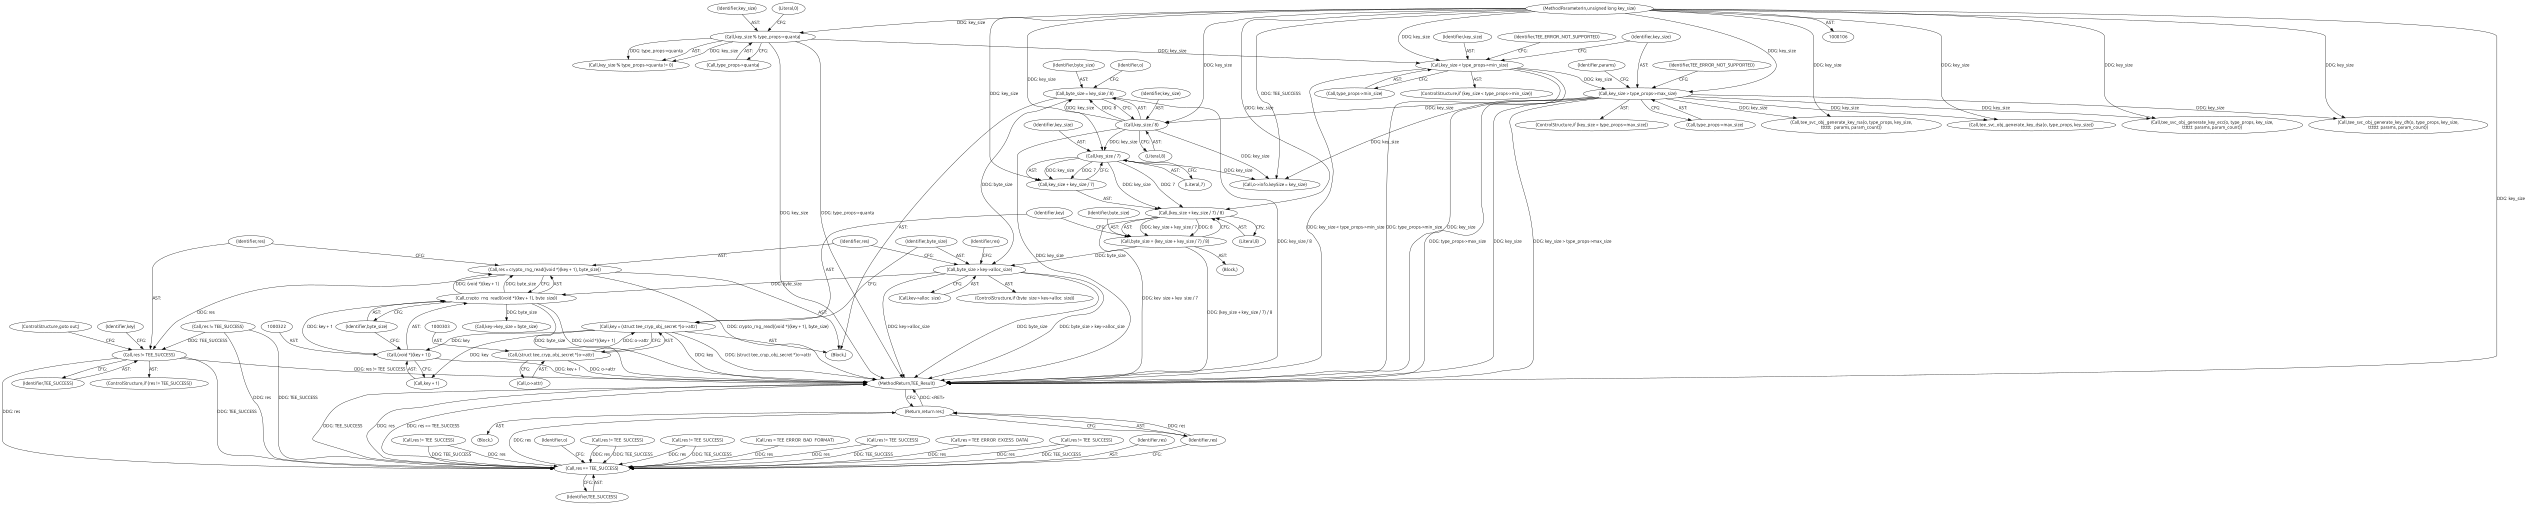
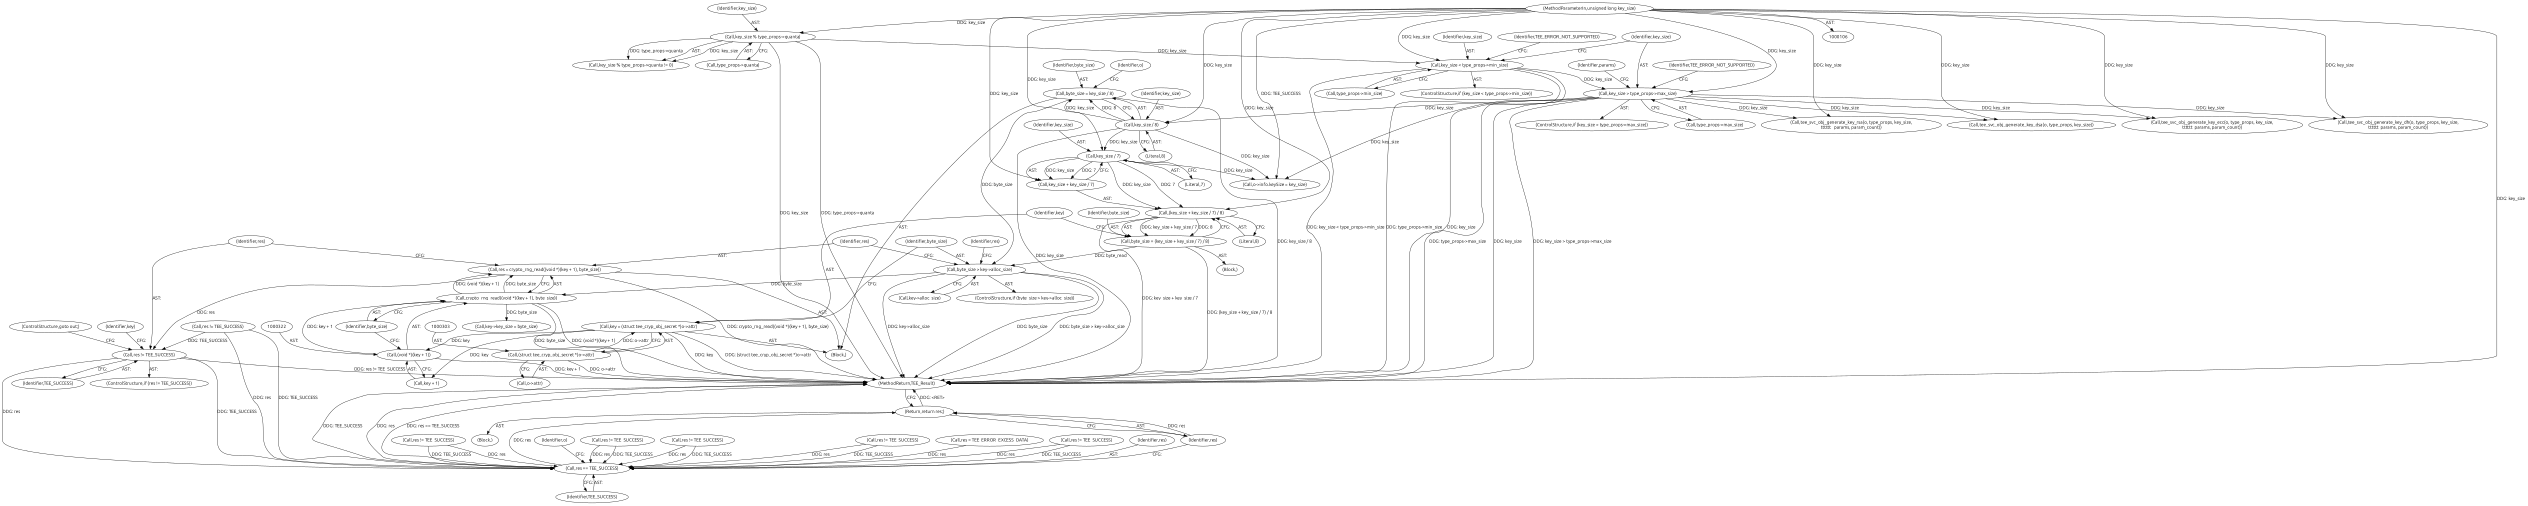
  digraph {
    fontname=Ubuntu
    node [fontname=Ubuntu]
    edge [fontname=Ubuntu]
    n1 [label="(Call,res = crypto_rng_read((void *)(key + 1), byte_size))"]
    n2 [label="(Call,crypto_rng_read((void *)(key + 1), byte_size))"]
    n3 [label="(Call,res != TEE_SUCCESS)"]
    n4 [label="(Block,)"]
    n5 [label="(MethodReturn,TEE_Result)"]
    n6 [label="(Call,key->key_size = byte_size)"]
    n7 [label="(Identifier,byte_size)"]
    n8 [label="(Call,res == TEE_SUCCESS)"]
    n9 [label="(Identifier,TEE_SUCCESS)"]
    n10 [label="(ControlStructure,if (res != TEE_SUCCESS))"]
    n11 [label="(Return,return res;)"]
    n12 [label="(Call,(void *)(key + 1))"]
    n13 [label="(Call,key + 1)"]
    n14 [label="(Call,key = (struct tee_cryp_obj_secret *)o->attr)"]
    n15 [label="(Call,(struct tee_cryp_obj_secret *)o->attr)"]
    n16 [label="(Call,o->attr)"]
    n17 [label="(Call,byte_size > key->alloc_size)"]
    n18 [label="(ControlStructure,if (byte_size > key->alloc_size))"]
    n19 [label="(Call,key->alloc_size)"]
    n20 [label="(Call,byte_size = (key_size + key_size / 7) / 8)"]
    n21 [label="(Call,(key_size + key_size / 7) / 8)"]
    n22 [label="(Block,)"]
    n23 [label="(Literal,8)"]
    n24 [label="(Call,key_size / 7)"]
    n25 [label="(Call,key_size + key_size / 7)"]
    n26 [label="(Literal,7)"]
    n27 [label="(Call,o->info.keySize = key_size)"]
    n28 [label="(Call,key_size / 8)"]
    n29 [label="(Call,byte_size = key_size / 8)"]
    n30 [label="(Literal,8)"]
    n31 [label="(Call,key_size > type_props->max_size)"]
    n32 [label="(ControlStructure,if (key_size > type_props->max_size))"]
    n33 [label="(Call,tee_svc_obj_generate_key_ecc(o, type_props, key_size,\n\t\t\t\t\t\t  params, param_count))"]
    n34 [label="(Call,type_props->max_size)"]
    n35 [label="(Call,tee_svc_obj_generate_key_dsa(o, type_props, key_size))"]
    n36 [label="(Call,tee_svc_obj_generate_key_dh(o, type_props, key_size,\n\t\t\t\t\t\t  params, param_count))"]
    n37 [label="(Call,tee_svc_obj_generate_key_rsa(o, type_props, key_size,\n\t\t\t\t\t\t   params, param_count))"]
    n38 [label="(Call,key_size < type_props->min_size)"]
    n39 [label="(ControlStructure,if (key_size < type_props->min_size))"]
    n40 [label="(Call,type_props->min_size)"]
    n41 [label="(Call,key_size % type_props->quanta)"]
    n42 [label="(Call,type_props->quanta)"]
    n43 [label="(Call,key_size % type_props->quanta != 0)"]
    n44 [label="(MethodParameterIn,unsigned long key_size)"]
    1000106
    n46 [label="(Identifier,TEE_SUCCESS)"]
    n47 [label="(Identifier,res)"]
    n48 [label="(Block,)"]
    n49 [label="(Identifier,key_size)"]
    n50 [label="(Identifier,byte_size)"]
    n51 [label="(Identifier,res)"]
    n52 [label="(Call,res != TEE_SUCCESS)"]
-   n53 [label="(Literal,0)"]
    n54 [label="(Call,res != TEE_SUCCESS)"]
    n55 [label="(Identifier,params)"]
    n56 [label="(Identifier,res)"]
    n57 [label="(Identifier,res)"]
    n58 [label="(Identifier,key)"]
    n59 [label="(Identifier,TEE_ERROR_NOT_SUPPORTED)"]
    n60 [label="(Identifier,o)"]
    n61 [label="(Call,res != TEE_SUCCESS)"]
    n62 [label="(Call,res != TEE_SUCCESS)"]
    n63 [label="(Identifier,key_size)"]
    n64 [label="(ControlStructure,goto out;)"]
    n65 [label="(Identifier,key_size)"]
    n66 [label="(Identifier,byte_size)"]
-   n67 [label="(Call,res = TEE_ERROR_BAD_FORMAT)"]
    n68 [label="(Identifier,TEE_ERROR_NOT_SUPPORTED)"]
    n69 [label="(Identifier,key_size)"]
    n70 [label="(Identifier,o)"]
    n71 [label="(Call,res != TEE_SUCCESS)"]
    n72 [label="(Call,res = TEE_ERROR_EXCESS_DATA)"]
    n73 [label="(Call,res != TEE_SUCCESS)"]
    n74 [label="(Identifier,res)"]
    n75 [label="(Identifier,byte_size)"]
    n76 [label="(Identifier,key)"]
    n77 [label="(Identifier,key_size)"]
    1000322
    1000303
    n1 -> n2 [label="CFG: "]
    n1 -> n3 [label="DDG: res"]
    n1 -> n4 [label="AST: "]
    n1 -> n5 [label="DDG: crypto_rng_read((void *)(key + 1), byte_size)"]
    n2 -> n1 [label="AST: "]
    n2 -> n1 [label="DDG: (void *)(key + 1)"]
    n2 -> n1 [label="DDG: byte_size"]
    n2 -> n5 [label="DDG: byte_size"]
    n2 -> n5 [label="DDG: (void *)(key + 1)"]
    n2 -> n6 [label="DDG: byte_size"]
    n2 -> n7 [label="CFG: "]
    n3 -> n5 [label="DDG: res != TEE_SUCCESS"]
    n3 -> n8 [label="DDG: res"]
    n3 -> n8 [label="DDG: TEE_SUCCESS"]
    n3 -> n9 [label="CFG: "]
    n3 -> n10 [label="AST: "]
    n5 -> n11 [label="CFG: "]
    n7 -> n2 [label="AST: "]
    n7 -> n12 [label="CFG: "]
    n8 -> n5 [label="DDG: res == TEE_SUCCESS"]
    n8 -> n5 [label="DDG: TEE_SUCCESS"]
    n8 -> n5 [label="DDG: res"]
    n8 -> n11 [label="DDG: res"]
    n8 -> n46 [label="CFG: "]
    n9 -> n3 [label="AST: "]
    n11 -> n5 [label="DDG: <RET>"]
    n11 -> n47 [label="CFG: "]
    n11 -> n48 [label="AST: "]
    n12 -> n2 [label="AST: "]
    n12 -> n2 [label="DDG: key + 1"]
    n12 -> n5 [label="DDG: key + 1"]
    n12 -> n13 [label="CFG: "]
    n13 -> n12 [label="AST: "]
    n14 -> n4 [label="AST: "]
    n14 -> n5 [label="DDG: key"]
    n14 -> n5 [label="DDG: (struct tee_cryp_obj_secret *)o->attr"]
    n14 -> n12 [label="DDG: key"]
    n14 -> n13 [label="DDG: key"]
    n14 -> n15 [label="CFG: "]
    n15 -> n5 [label="DDG: o->attr"]
    n15 -> n14 [label="AST: "]
    n15 -> n14 [label="DDG: o->attr"]
    n15 -> n16 [label="CFG: "]
    n16 -> n15 [label="AST: "]
    n17 -> n2 [label="DDG: byte_size"]
    n17 -> n5 [label="DDG: key->alloc_size"]
    n17 -> n5 [label="DDG: byte_size"]
    n17 -> n5 [label="DDG: byte_size > key->alloc_size"]
    n17 -> n18 [label="AST: "]
    n17 -> n19 [label="CFG: "]
    n19 -> n17 [label="AST: "]
    n20 -> n5 [label="DDG: (key_size + key_size / 7) / 8"]
-   n20 -> n17 [label="DDG: byte_size"]
+   n20 -> n17 [label="DDG: byte_read"]
    n20 -> n21 [label="CFG: "]
    n20 -> n22 [label="AST: "]
    n21 -> n5 [label="DDG: key_size + key_size / 7"]
    n21 -> n20 [label="AST: "]
    n21 -> n20 [label="DDG: key_size + key_size / 7"]
    n21 -> n20 [label="DDG: 8"]
    n21 -> n23 [label="CFG: "]
    n23 -> n21 [label="AST: "]
    n24 -> n21 [label="DDG: key_size"]
    n24 -> n21 [label="DDG: 7"]
    n24 -> n25 [label="AST: "]
    n24 -> n25 [label="DDG: key_size"]
    n24 -> n25 [label="DDG: 7"]
    n24 -> n26 [label="CFG: "]
    n24 -> n27 [label="DDG: key_size"]
    n25 -> n21 [label="AST: "]
    n25 -> n24 [label="CFG: "]
    n26 -> n24 [label="AST: "]
    n28 -> n5 [label="DDG: key_size"]
    n28 -> n24 [label="DDG: key_size"]
    n28 -> n27 [label="DDG: key_size"]
    n28 -> n29 [label="AST: "]
    n28 -> n29 [label="DDG: key_size"]
    n28 -> n29 [label="DDG: 8"]
    n28 -> n30 [label="CFG: "]
    n29 -> n4 [label="AST: "]
    n29 -> n5 [label="DDG: key_size / 8"]
    n29 -> n17 [label="DDG: byte_size"]
    n29 -> n28 [label="CFG: "]
    n30 -> n28 [label="AST: "]
    n31 -> n5 [label="DDG: key_size > type_props->max_size"]
    n31 -> n5 [label="DDG: type_props->max_size"]
    n31 -> n5 [label="DDG: key_size"]
    n31 -> n27 [label="DDG: key_size"]
    n31 -> n28 [label="DDG: key_size"]
    n31 -> n32 [label="AST: "]
    n31 -> n33 [label="DDG: key_size"]
    n31 -> n34 [label="CFG: "]
    n31 -> n35 [label="DDG: key_size"]
    n31 -> n36 [label="DDG: key_size"]
    n31 -> n37 [label="DDG: key_size"]
    n34 -> n31 [label="AST: "]
    n38 -> n5 [label="DDG: type_props->min_size"]
    n38 -> n5 [label="DDG: key_size"]
    n38 -> n5 [label="DDG: key_size < type_props->min_size"]
    n38 -> n31 [label="DDG: key_size"]
    n38 -> n39 [label="AST: "]
    n38 -> n40 [label="CFG: "]
    n40 -> n38 [label="AST: "]
    n41 -> n5 [label="DDG: key_size"]
    n41 -> n5 [label="DDG: type_props->quanta"]
    n41 -> n38 [label="DDG: key_size"]
    n41 -> n42 [label="CFG: "]
    n41 -> n43 [label="AST: "]
    n41 -> n43 [label="DDG: key_size"]
    n41 -> n43 [label="DDG: type_props->quanta"]
    n42 -> n41 [label="AST: "]
    n44 -> n5 [label="DDG: key_size"]
    n44 -> n21 [label="DDG: key_size"]
    n44 -> n24 [label="DDG: key_size"]
    n44 -> n25 [label="DDG: key_size"]
    n44 -> n27 [label="DDG: TEE_SUCCESS"]
    n44 -> n28 [label="DDG: key_size"]
    n44 -> n31 [label="DDG: key_size"]
    n44 -> n33 [label="DDG: key_size"]
    n44 -> n35 [label="DDG: key_size"]
    n44 -> n36 [label="DDG: key_size"]
    n44 -> n37 [label="DDG: key_size"]
    n44 -> n38 [label="DDG: key_size"]
    n44 -> n41 [label="DDG: key_size"]
    n44 -> 1000106 [label="AST: "]
    n46 -> n8 [label="AST: "]
    n47 -> n8 [label="CFG: "]
    n47 -> n11 [label="AST: "]
    n47 -> n11 [label="DDG: res"]
    n49 -> n38 [label="AST: "]
    n50 -> n14 [label="CFG: "]
    n50 -> n17 [label="AST: "]
    n51 -> n17 [label="CFG: "]
    n52 -> n8 [label="DDG: res"]
    n52 -> n8 [label="DDG: TEE_SUCCESS"]
-   n53 -> n41 [label="CFG: "]
    n54 -> n3 [label="DDG: TEE_SUCCESS"]
    n54 -> n8 [label="DDG: res"]
    n54 -> n8 [label="DDG: TEE_SUCCESS"]
    n55 -> n31 [label="CFG: "]
    n56 -> n1 [label="AST: "]
    n56 -> n17 [label="CFG: "]
    n57 -> n1 [label="CFG: "]
    n57 -> n3 [label="AST: "]
    n58 -> n14 [label="AST: "]
    n58 -> n20 [label="CFG: "]
    n59 -> n31 [label="CFG: "]
    n60 -> n8 [label="CFG: "]
    n61 -> n8 [label="DDG: res"]
    n61 -> n8 [label="DDG: TEE_SUCCESS"]
    n62 -> n8 [label="DDG: res"]
    n62 -> n8 [label="DDG: TEE_SUCCESS"]
    n63 -> n24 [label="AST: "]
    n64 -> n3 [label="CFG: "]
    n65 -> n41 [label="AST: "]
    n66 -> n29 [label="AST: "]
-   n67 -> n8 [label="DDG: res"]
    n68 -> n38 [label="CFG: "]
    n69 -> n28 [label="AST: "]
    n70 -> n29 [label="CFG: "]
    n71 -> n8 [label="DDG: res"]
    n71 -> n8 [label="DDG: TEE_SUCCESS"]
    n72 -> n8 [label="DDG: res"]
    n73 -> n8 [label="DDG: res"]
    n73 -> n8 [label="DDG: TEE_SUCCESS"]
    n74 -> n8 [label="AST: "]
    n75 -> n20 [label="AST: "]
    n76 -> n3 [label="CFG: "]
    n77 -> n31 [label="AST: "]
    n77 -> n38 [label="CFG: "]
    1000322 -> n12 [label="AST: "]
    1000303 -> n15 [label="AST: "]
  }
